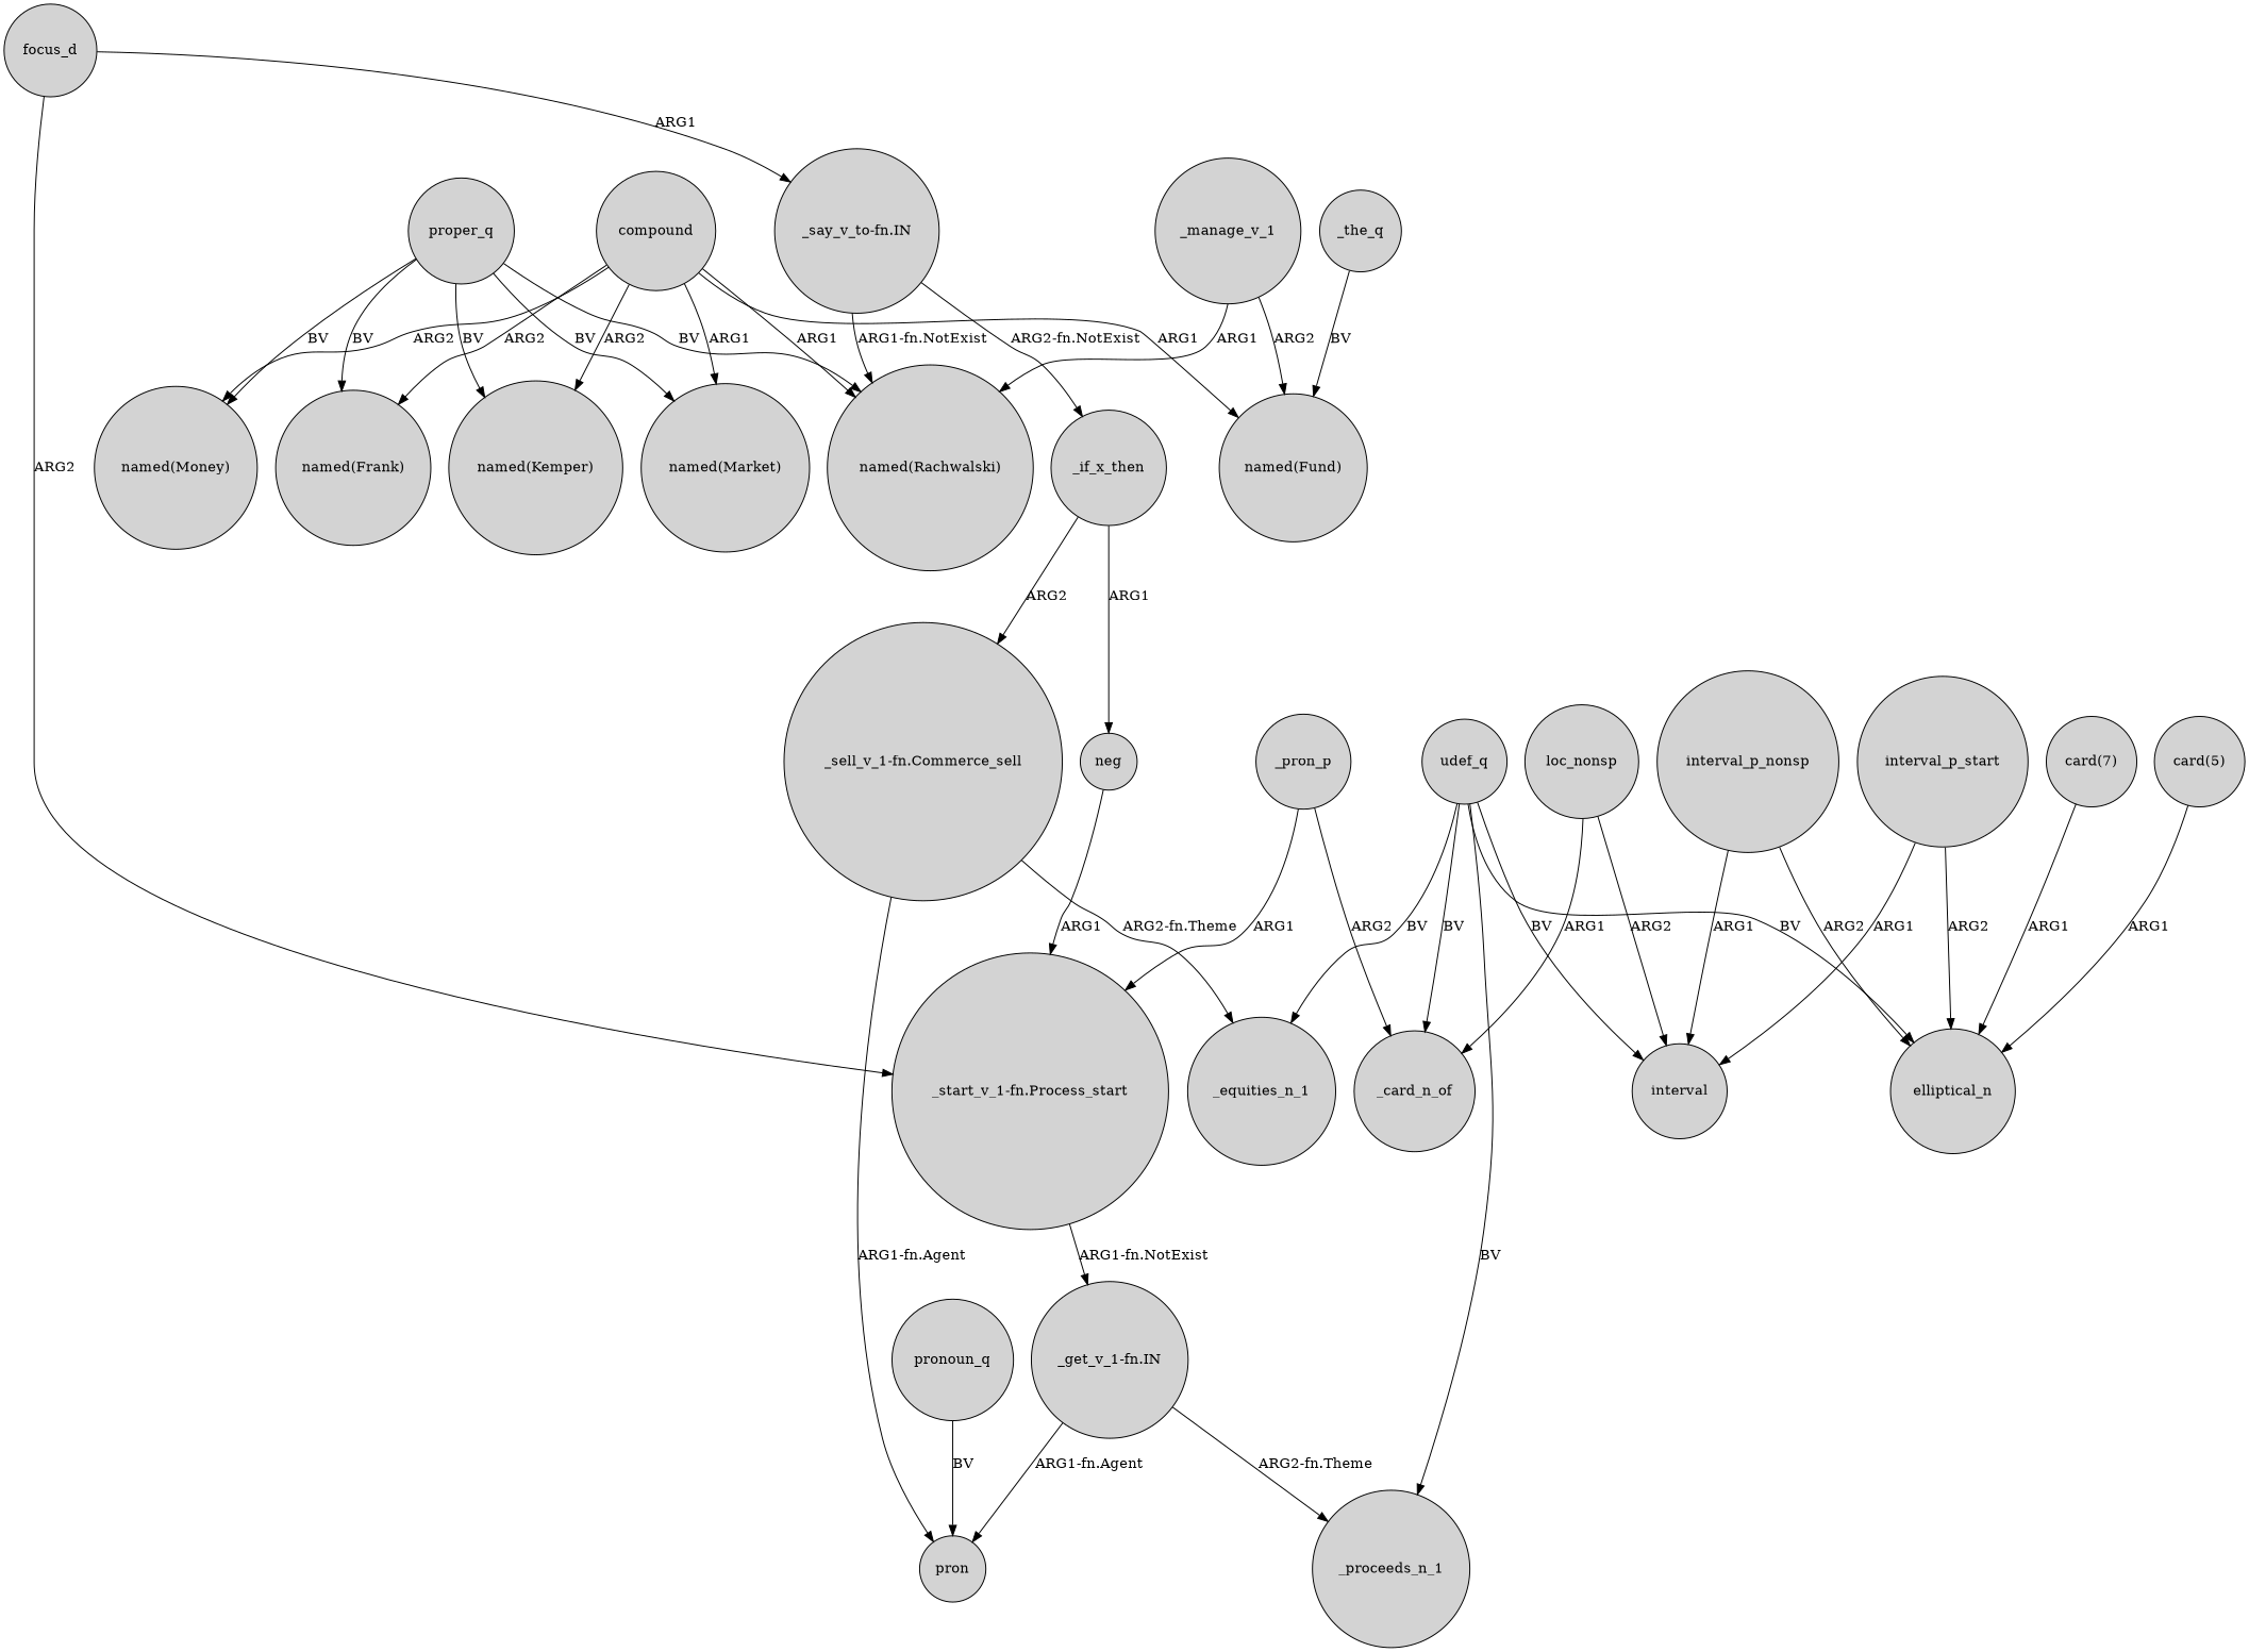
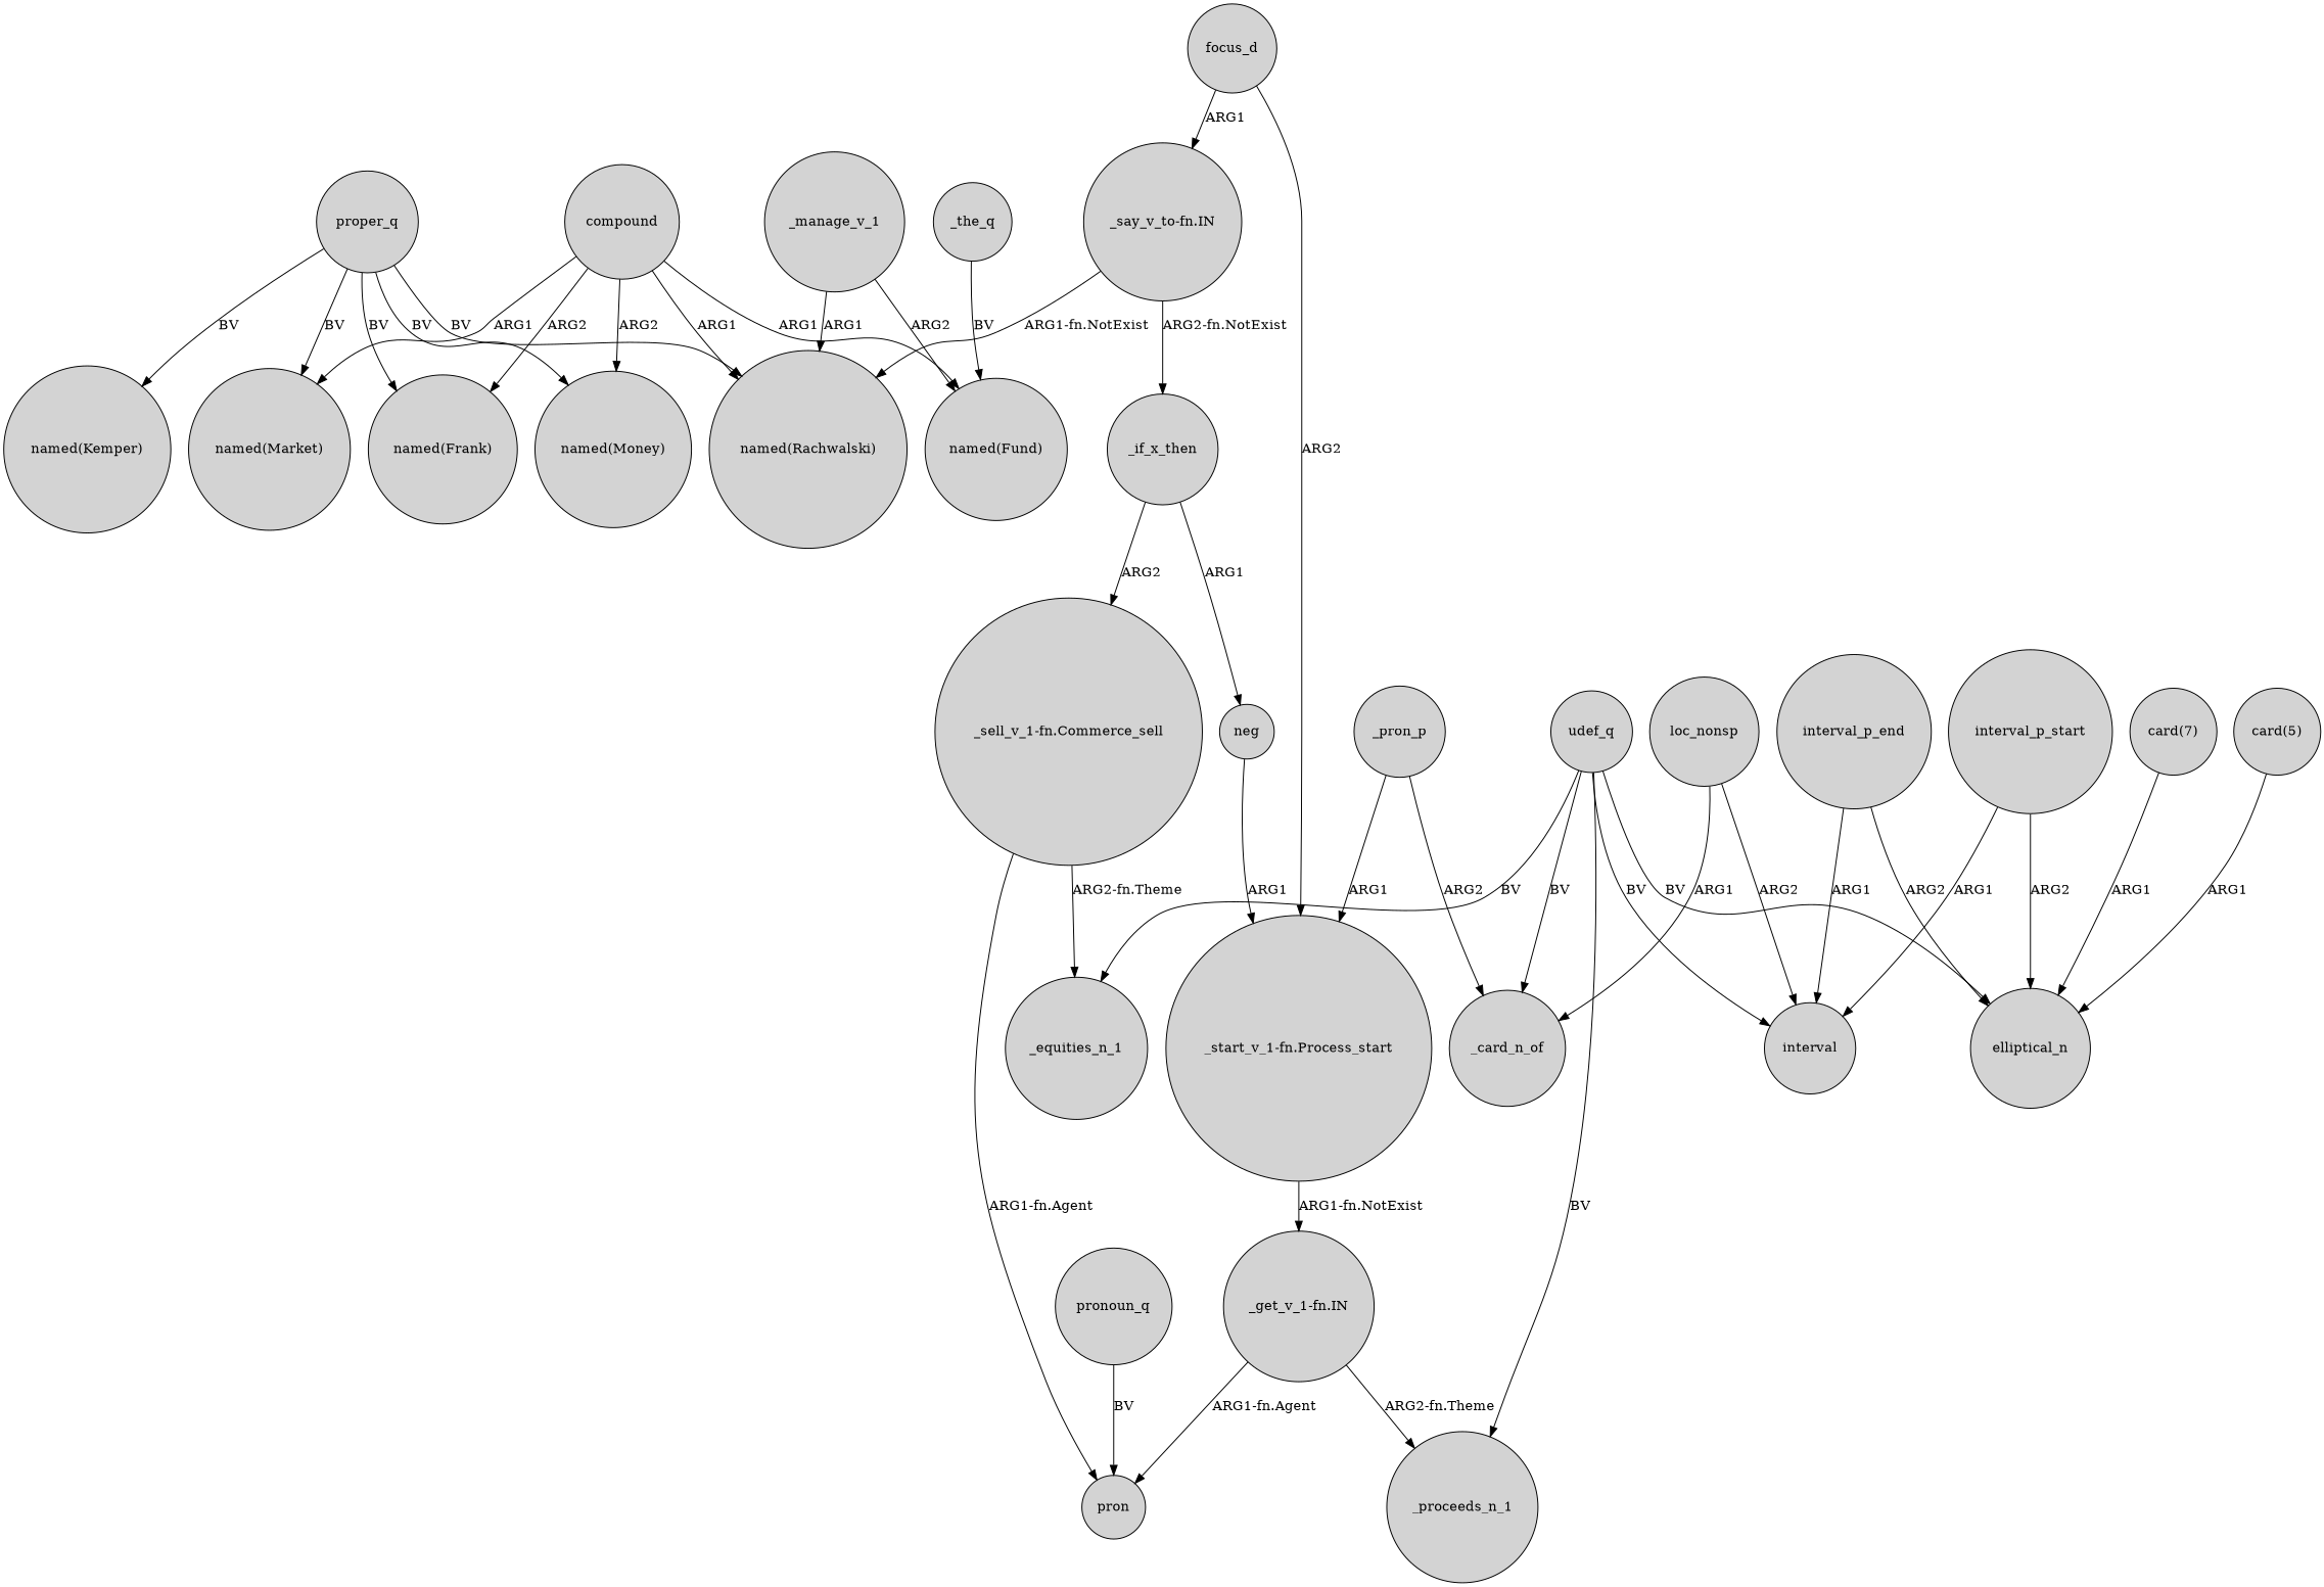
  digraph {
    node [shape=circle style=filled]
    proper_q
    "named(Kemper)"
    "named(Rachwalski)"
    "named(Money)"
    "named(Frank)"
    "named(Market)"
    loc_nonsp
    interval
    n9 [label=_card_n_of]
    _if_x_then
    neg
    "_sell_v_1-fn.Commerce_sell"
    "_start_v_1-fn.Process_start"
    _equities_n_1
    pron
    "_get_v_1-fn.IN"
    udef_q
    elliptical_n
    _proceeds_n_1
    _manage_v_1
    "named(Fund)"
    "card(5)"
    compound
    "_say_v_to-fn.IN"
-   interval_p_end [label=interval_p_nonsp]
+   interval_p_end
    "card(7)"
    _the_q
    interval_p_start
    pronoun_q
    n30 [label=_pron_p]
    focus_d
    proper_q -> "named(Kemper)" [label=BV]
    proper_q -> "named(Rachwalski)" [label=BV]
    proper_q -> "named(Money)" [label=BV]
    proper_q -> "named(Frank)" [label=BV]
    proper_q -> "named(Market)" [label=BV]
    loc_nonsp -> interval [label=ARG2]
    loc_nonsp -> n9 [label=ARG1]
    _if_x_then -> neg [label=ARG1]
    _if_x_then -> "_sell_v_1-fn.Commerce_sell" [label=ARG2]
    neg -> "_start_v_1-fn.Process_start" [label=ARG1]
    "_sell_v_1-fn.Commerce_sell" -> _equities_n_1 [label="ARG2-fn.Theme"]
    "_sell_v_1-fn.Commerce_sell" -> pron [label="ARG1-fn.Agent"]
    "_start_v_1-fn.Process_start" -> "_get_v_1-fn.IN" [label="ARG1-fn.NotExist"]
    "_get_v_1-fn.IN" -> pron [label="ARG1-fn.Agent"]
    "_get_v_1-fn.IN" -> _proceeds_n_1 [label="ARG2-fn.Theme"]
    udef_q -> interval [label=BV]
    udef_q -> n9 [label=BV]
    udef_q -> _equities_n_1 [label=BV]
    udef_q -> elliptical_n [label=BV]
    udef_q -> _proceeds_n_1 [label=BV]
    _manage_v_1 -> "named(Rachwalski)" [label=ARG1]
    _manage_v_1 -> "named(Fund)" [label=ARG2]
    "card(5)" -> elliptical_n [label=ARG1]
-   compound -> "named(Kemper)" [label=ARG2]
    compound -> "named(Rachwalski)" [label=ARG1]
    compound -> "named(Money)" [label=ARG2]
    compound -> "named(Frank)" [label=ARG2]
    compound -> "named(Market)" [label=ARG1]
    compound -> "named(Fund)" [label=ARG1]
    "_say_v_to-fn.IN" -> "named(Rachwalski)" [label="ARG1-fn.NotExist"]
    "_say_v_to-fn.IN" -> _if_x_then [label="ARG2-fn.NotExist"]
    interval_p_end -> interval [label=ARG1]
    interval_p_end -> elliptical_n [label=ARG2]
    "card(7)" -> elliptical_n [label=ARG1]
    _the_q -> "named(Fund)" [label=BV]
    interval_p_start -> interval [label=ARG1]
    interval_p_start -> elliptical_n [label=ARG2]
    pronoun_q -> pron [label=BV]
    n30 -> n9 [label=ARG2]
    n30 -> "_start_v_1-fn.Process_start" [label=ARG1]
    focus_d -> "_start_v_1-fn.Process_start" [label=ARG2]
    focus_d -> "_say_v_to-fn.IN" [label=ARG1]
  }
